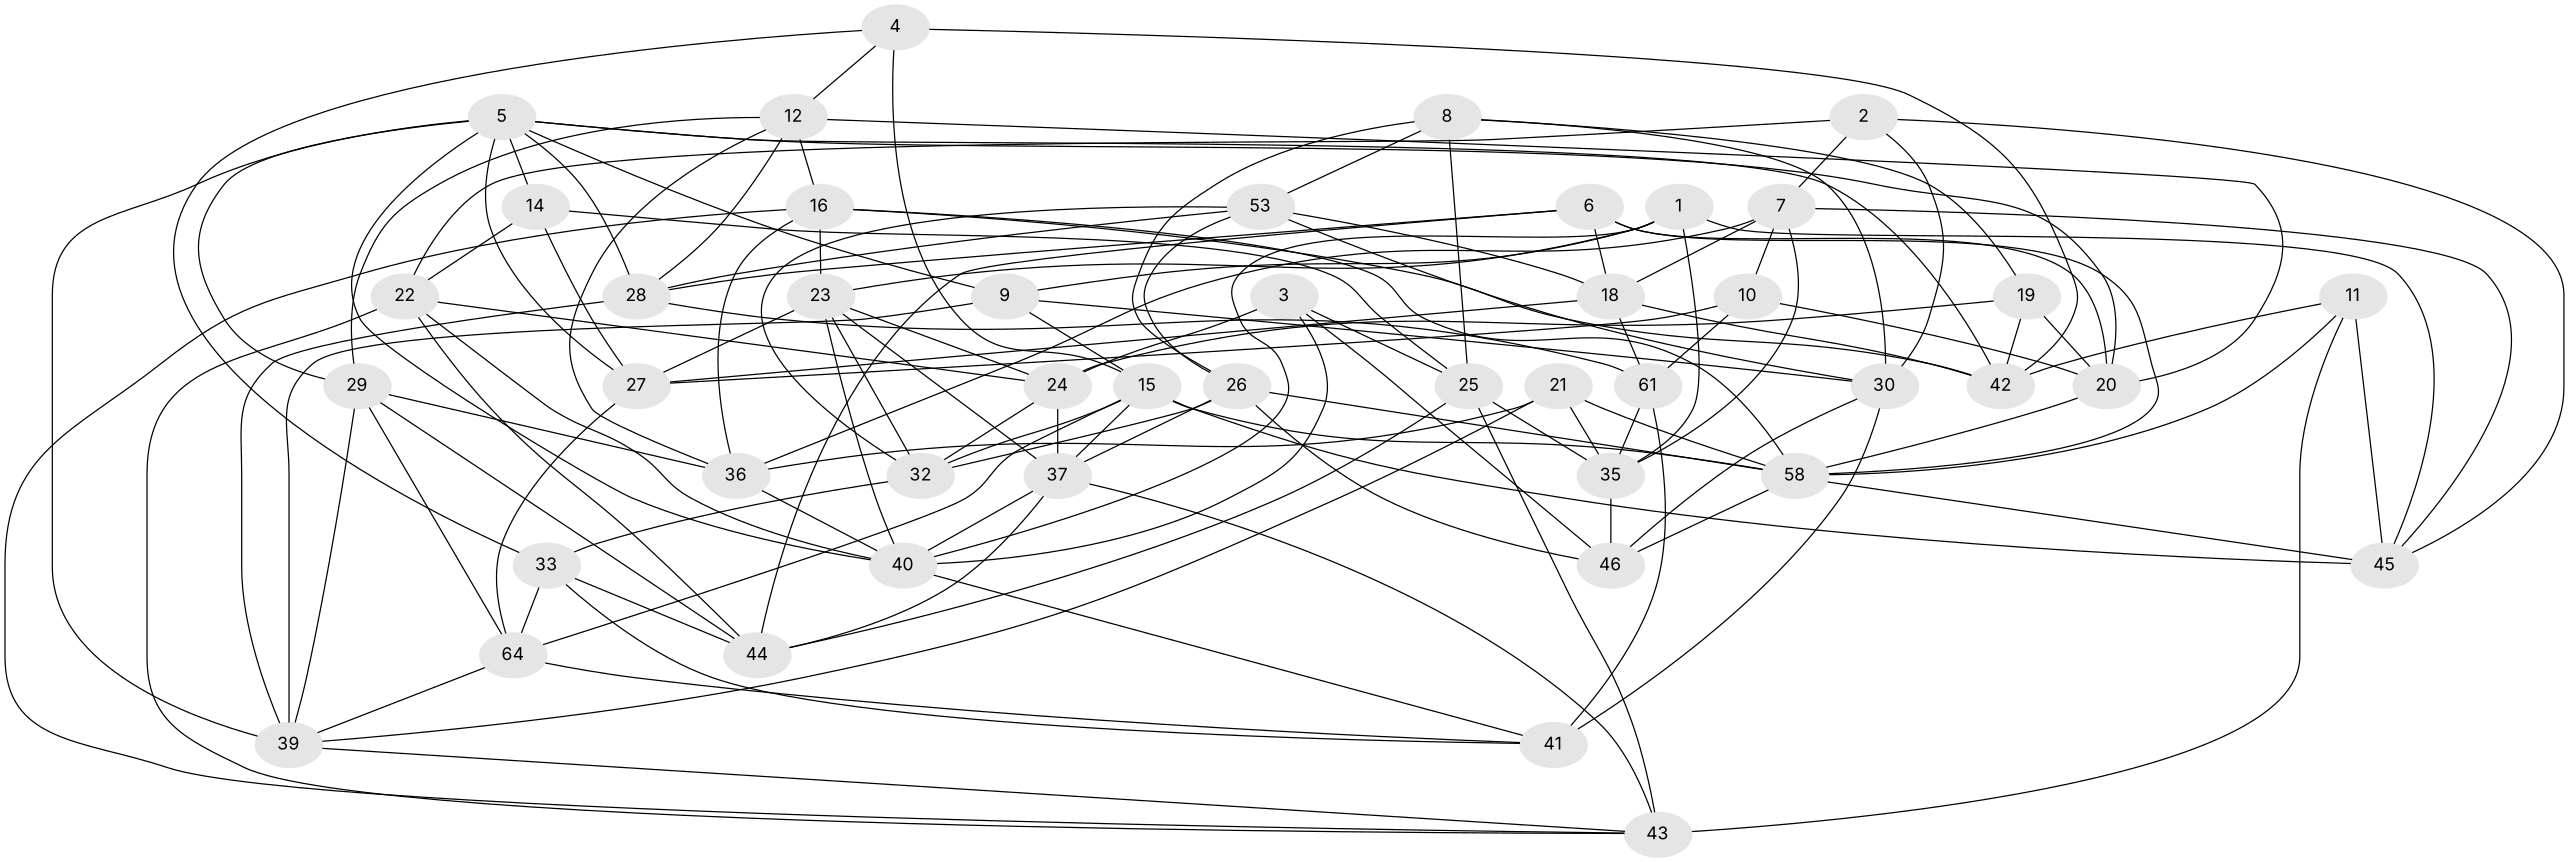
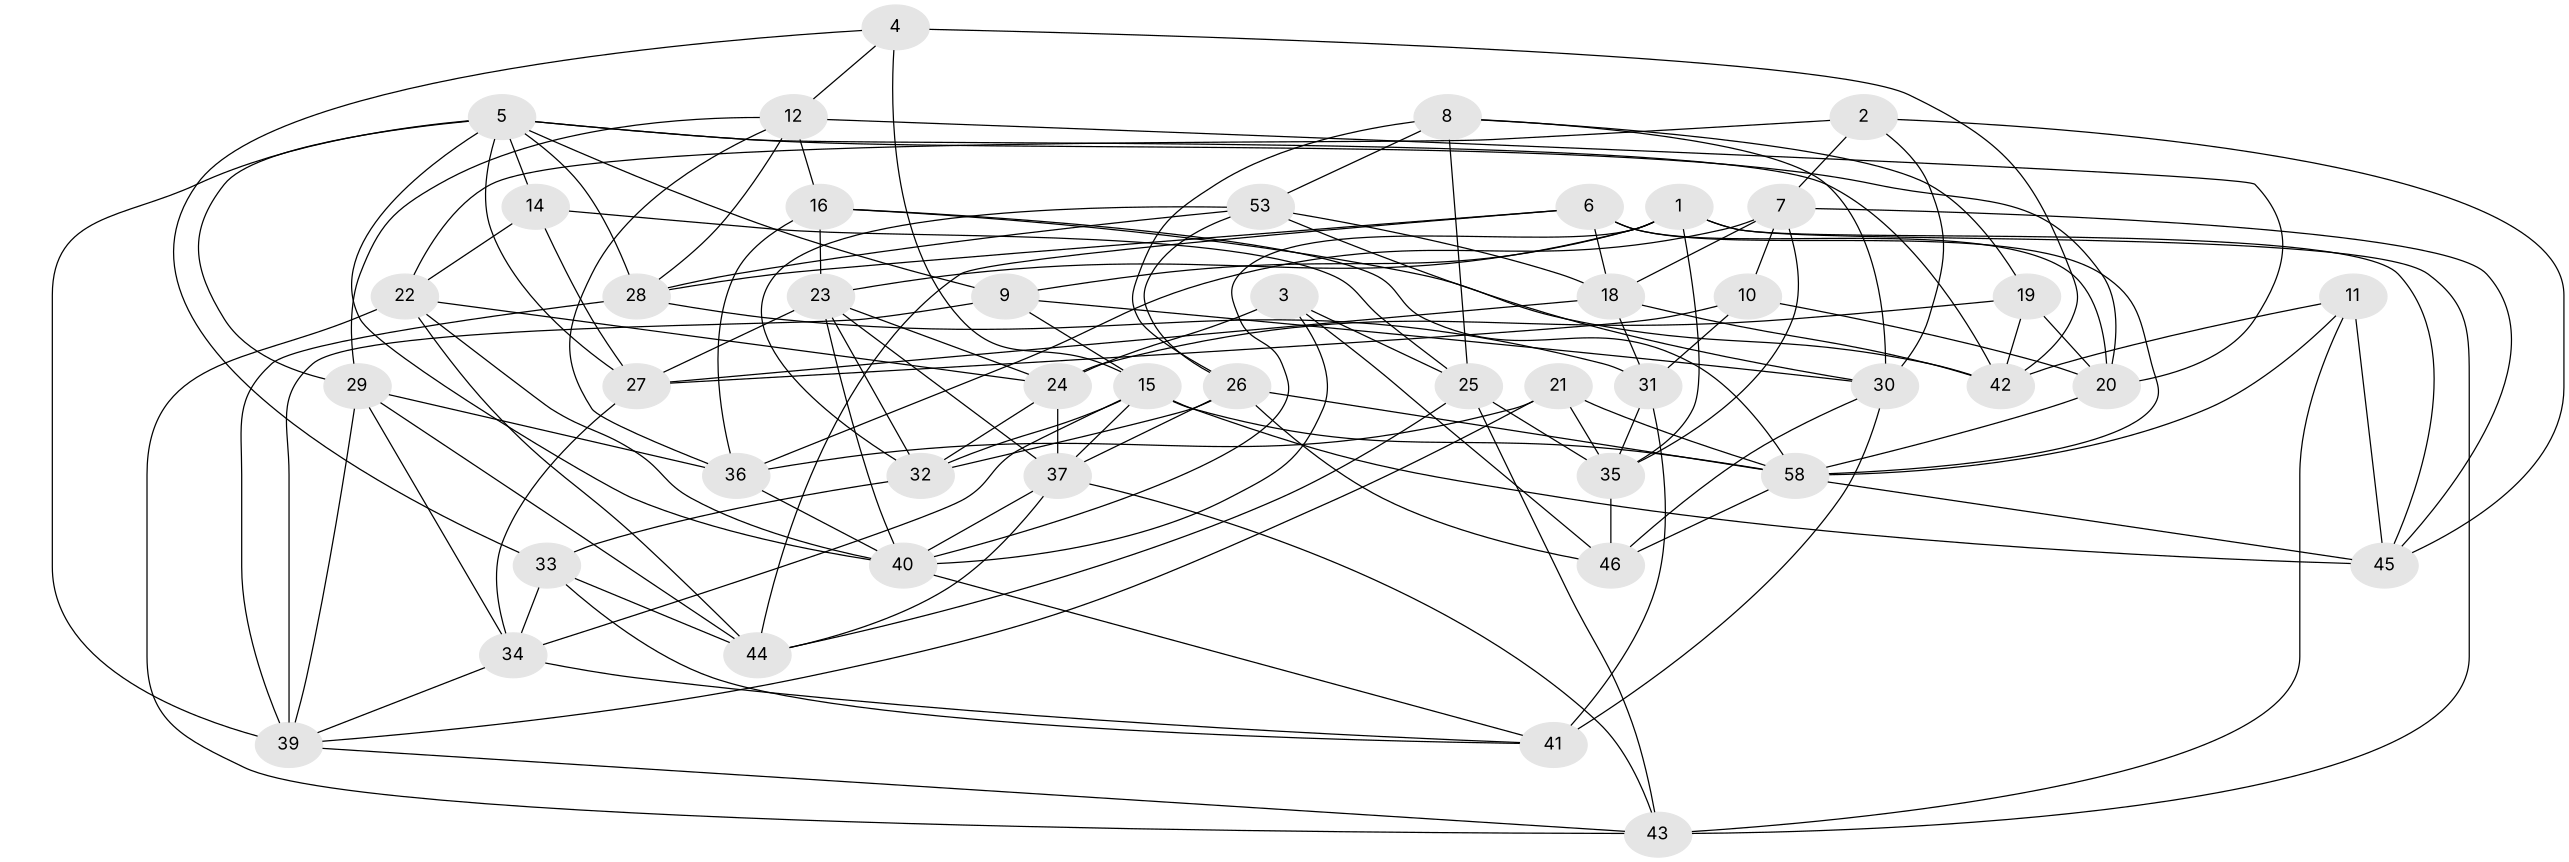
  graph {
    fontname=Inter
    node [color=gray90 fontname=Inter style=filled]
    edge [fontname=Inter weight=1.0]
    1
    9
    23
    35
    40
    43
    45
    30
    39
    15
    24
    27
    32
    37
    46
    41
    2
    7
    22
    18
    10
    36
    44
    3
    25
    4
    12
    33
    42
    20
    28
    29
    16
-   34 [label=64]
+   34
    5
    14
    n37 [label=58]
-   31 [label=61]
+   31
    6
    8
    n41 [label=53]
    19
    26
    11
    21
    1 -- 9
    1 -- 23
    1 -- 35
    1 -- 40
-   16 -- 43
+   1 -- 43
    1 -- 45
    9 -- 30
    9 -- 39 [weight=2.0]
    9 -- 15
    23 -- 40
    23 -- 24
    23 -- 27
    23 -- 32
    23 -- 37
    35 -- 46
    40 -- 41
    30 -- 46
    30 -- 41
    39 -- 43
    15 -- 45
    15 -- 32
    15 -- 37
    15 -- 34
    15 -- n37
    24 -- 32
    24 -- 37
    27 -- 34
    32 -- 33
    37 -- 40
    37 -- 43
    37 -- 44
    2 -- 45
    2 -- 30
    2 -- 7
    2 -- 22
    7 -- 35
    7 -- 45
    7 -- 18
    7 -- 10
    7 -- 36
    22 -- 40
    22 -- 43
    22 -- 24
    22 -- 44
    18 -- 27
    18 -- 42
    18 -- 31
    10 -- 27
    10 -- 20
    10 -- 31
    36 -- 40
    3 -- 40
    3 -- 24
    3 -- 46
    3 -- 25
    25 -- 35
    25 -- 43
    25 -- 44
    4 -- 15
    4 -- 12
    4 -- 33
    4 -- 42
    12 -- 36
    12 -- 20
    12 -- 28
    12 -- 29
    12 -- 16
    33 -- 41
    33 -- 44
    33 -- 34
    20 -- n37
    28 -- 39
    28 -- 31
    29 -- 39
    29 -- 36
    29 -- 44
    29 -- 34
    16 -- 23
    16 -- 36
    16 -- 42
    16 -- n37
    34 -- 39
    34 -- 41
    5 -- 9
    5 -- 40
    5 -- 39 [weight=2.0]
    5 -- 27
    5 -- 42
    5 -- 20
    5 -- 28
    5 -- 29
    5 -- 14
    14 -- 27
    14 -- 22
    14 -- 25
    n37 -- 45
    n37 -- 46 [weight=2.0]
    31 -- 35
    31 -- 41 [weight=2.0]
    6 -- 18
    6 -- 44
    6 -- 20
    6 -- 28
    6 -- n37
    8 -- 30
    8 -- 25
    8 -- n41
    8 -- 19
    8 -- 26
    n41 -- 30
    n41 -- 32
    n41 -- 18
    n41 -- 28
    n41 -- 26
    19 -- 24
    19 -- 42
    19 -- 20
    26 -- 32
    26 -- 37
    26 -- 46
    26 -- n37
    11 -- 43
    11 -- 45
    11 -- 42
    11 -- n37
    21 -- 35
    21 -- 39
    21 -- 36
    21 -- n37
  }
